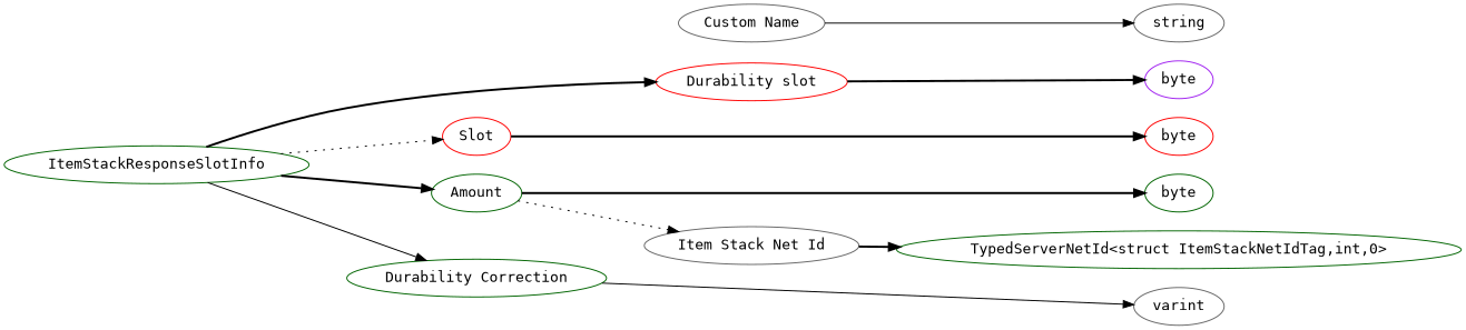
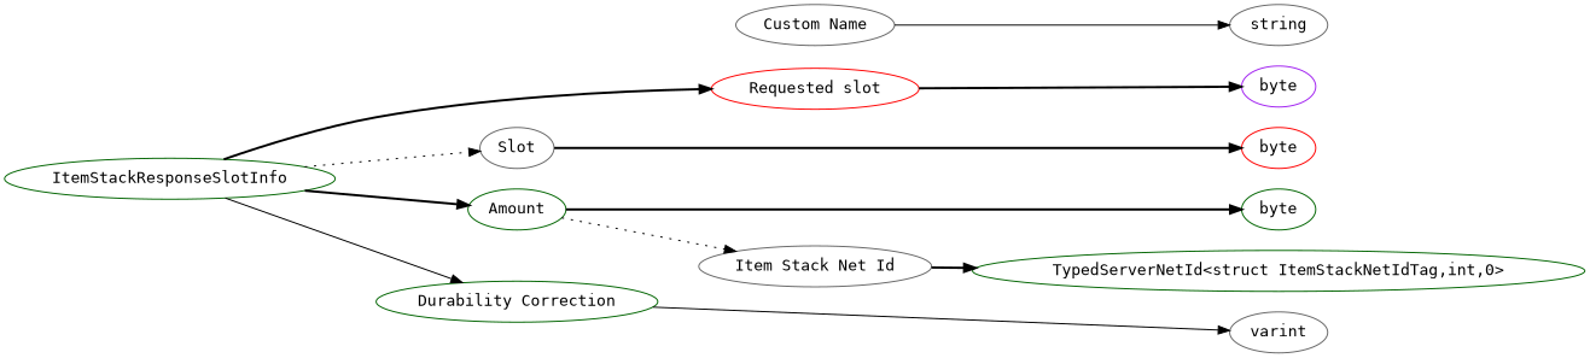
  digraph {
    fontname="DejaVu Sans Mono"
    rankdir=LR
    node [color=darkgreen fontname="DejaVu Sans Mono"]
    edge [fontname="DejaVu Sans Mono" style=bold]
    n1 [color=purple label=byte]
    n2 [color=red label=byte]
    n3 [label=byte]
    n4 [label="TypedServerNetId<struct ItemStackNetIdTag,int,0>"]
    n5 [color=gray40 label=string]
    n6 [color=gray40 label=varint]
    n7 [label=ItemStackResponseSlotInfo]
-   n8 [color=red label="Durability slot"]
-   n9 [color=red label=Slot]
+   n8 [color=red label="Requested slot"]
+   n9 [color=gray40 label=Slot]
    n10 [label=Amount]
    n11 [label="Durability Correction"]
    n12 [color=gray40 label="Item Stack Net Id"]
    n13 [color=gray40 label="Custom Name"]
    subgraph sub_1 {
      rank=max
      n1
      n2
      n3
      n4
      n5
      n6
    }
    n7 -> n8
    n7 -> n9 [style=dotted]
    n7 -> n10
    n7 -> n11 [style=solid]
    n8 -> n1
    n9 -> n2
    n10 -> n3
    n10 -> n12 [style=dotted]
    n11 -> n6 [style=solid]
    n12 -> n4
    n13 -> n5 [style=solid]
  }
